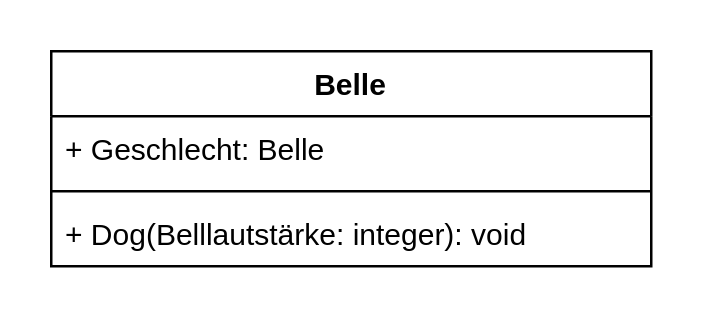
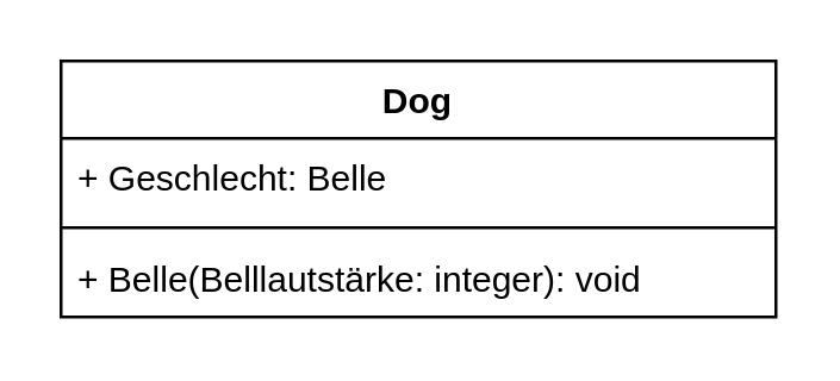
  <mxCell id="0" />
  <mxCell id="1" parent="0" />
- <mxCell id="2" value="Belle" style="swimlane;fontStyle=1;align=center;verticalAlign=top;childLayout=stackLayout;horizontal=1;startSize=26;horizontalStack=0;resizeParent=1;resizeParentMax=0;resizeLast=0;collapsible=1;marginBottom=0;" parent="1" vertex="1"><mxGeometry x="20" y="20" width="240" height="86" as="geometry" /></mxCell>
+ <mxCell id="2" value="Dog" style="swimlane;fontStyle=1;align=center;verticalAlign=top;childLayout=stackLayout;horizontal=1;startSize=26;horizontalStack=0;resizeParent=1;resizeParentMax=0;resizeLast=0;collapsible=1;marginBottom=0;" parent="1" vertex="1"><mxGeometry x="20" y="20" width="240" height="86" as="geometry" /></mxCell>
  <mxCell id="3" value="+ Geschlecht: Belle" style="text;strokeColor=none;fillColor=none;align=left;verticalAlign=top;spacingLeft=4;spacingRight=4;overflow=hidden;rotatable=0;points=[[0,0.5],[1,0.5]];portConstraint=eastwest;" parent="2" vertex="1"><mxGeometry y="26" width="240" height="26" as="geometry" /></mxCell>
  <mxCell id="4" value="" style="line;strokeWidth=1;fillColor=none;align=left;verticalAlign=middle;spacingTop=-1;spacingLeft=3;spacingRight=3;rotatable=0;labelPosition=right;points=[];portConstraint=eastwest;" parent="2" vertex="1"><mxGeometry y="52" width="240" height="8" as="geometry" /></mxCell>
- <mxCell id="5" value="+ Dog(Belllautstärke: integer): void" style="text;strokeColor=none;fillColor=none;align=left;verticalAlign=top;spacingLeft=4;spacingRight=4;overflow=hidden;rotatable=0;points=[[0,0.5],[1,0.5]];portConstraint=eastwest;" parent="2" vertex="1"><mxGeometry y="60" width="240" height="26" as="geometry" /></mxCell>
+ <mxCell id="5" value="+ Belle(Belllautstärke: integer): void" style="text;strokeColor=none;fillColor=none;align=left;verticalAlign=top;spacingLeft=4;spacingRight=4;overflow=hidden;rotatable=0;points=[[0,0.5],[1,0.5]];portConstraint=eastwest;" parent="2" vertex="1"><mxGeometry y="60" width="240" height="26" as="geometry" /></mxCell>
